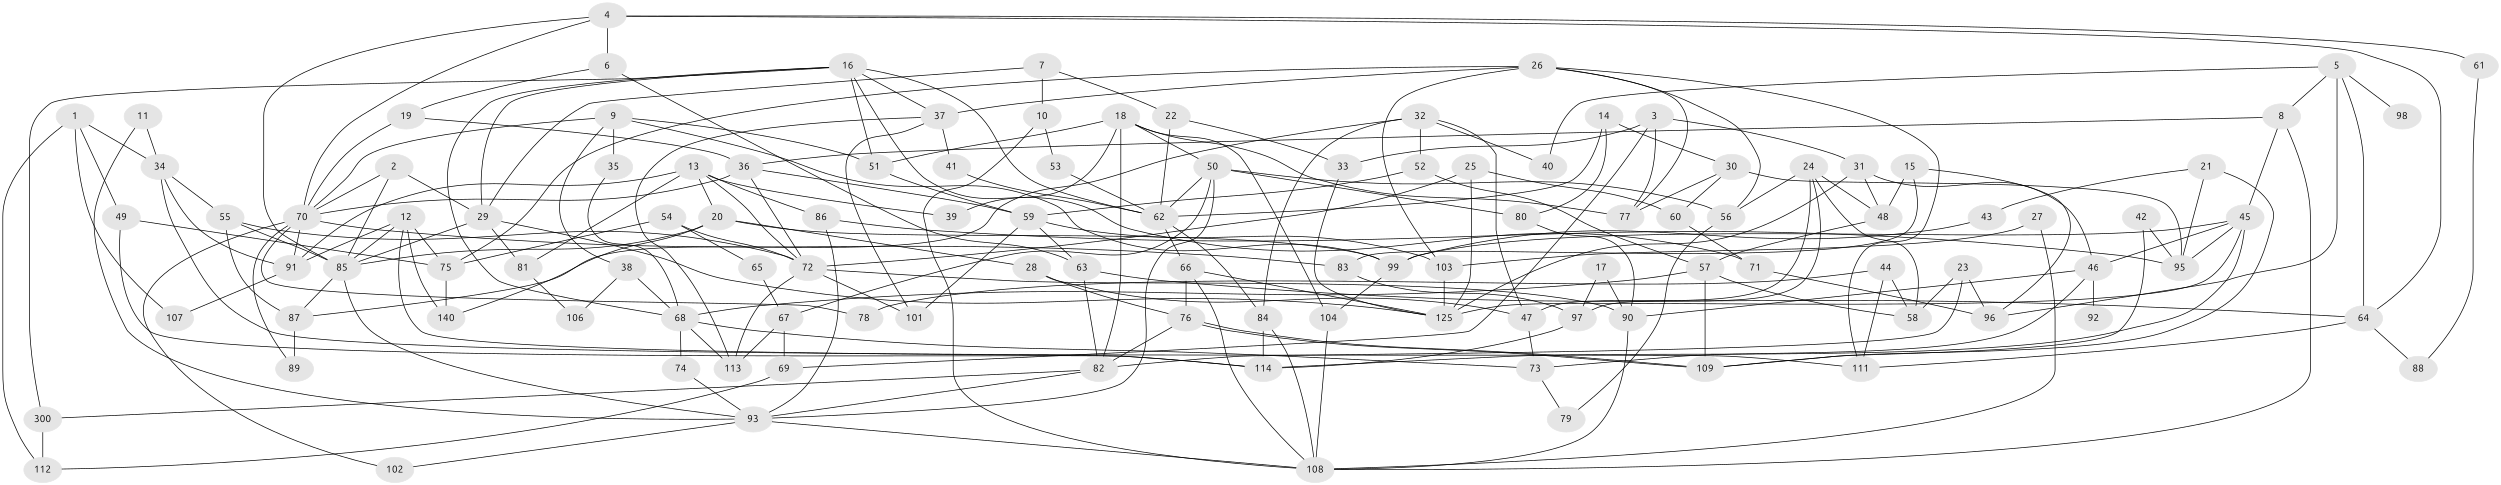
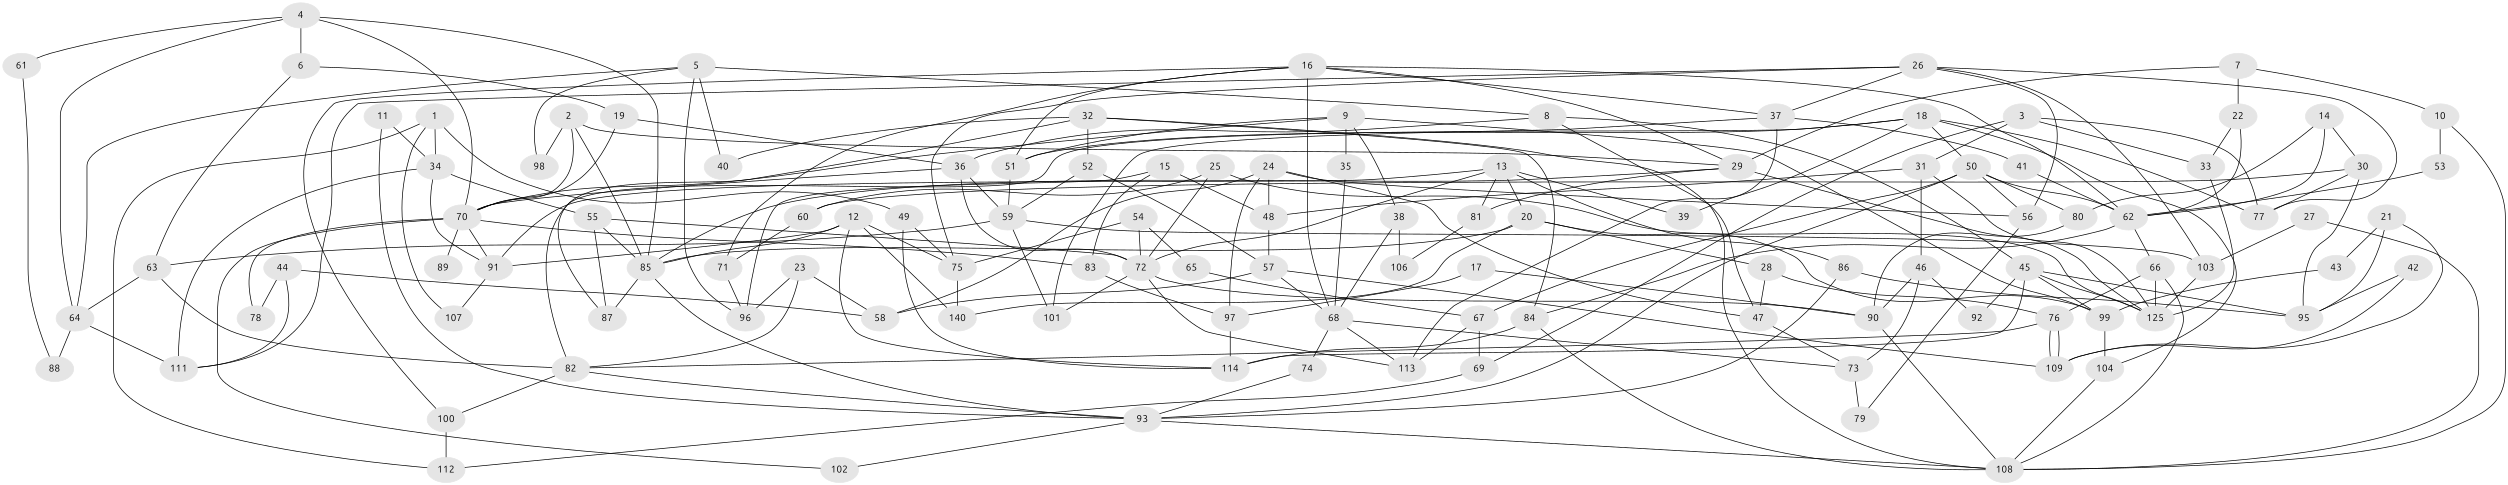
  graph {
    fontname=Ubuntu
    node [color=gray90 fontname=Ubuntu style=filled]
    edge [fontname=Ubuntu]
    1
    34
    49
    107
    112
    91
    111
    55
    75
    114
    2
    29
    70
    85
    98
    81
    n17 [label=125]
    83
    78
    89
    102
    93
    87
    3
    31
    33
    69
    77
    48
    46
    4
    6
    61
    64
    19
    63
    88
    5
    8
    40
    96
    36
    45
    108
    82
    7
    10
    22
    53
    62
    72
    59
    99
    95
    92
    9
    35
    38
    51
    68
    106
    104
    11
    12
    n65 [label=140]
    13
    20
    39
    86
    28
    90
    101
    113
    14
    30
    80
    60
    84
    66
    15
    57
    97
    16
    37
    71
-   100 [label=300]
+   100
    41
    73
    74
    17
    18
    50
    56
    67
    47
    76
    21
    43
    109
    23
    58
    24
    79
    25
    26
    103
    27
    32
    52
    42
    44
    54
    65
    1 -- 34
    1 -- 49
    1 -- 107
    1 -- 112
    34 -- 91
    34 -- 111
    34 -- 55
    49 -- 75
    49 -- 114
    91 -- 107
    55 -- 85
    55 -- 87
    55 -- 72
    75 -- n65
    2 -- 29
    2 -- 70
    2 -- 85
+   2 -- 98
    29 -- 85
    29 -- 81
    29 -- n17
    70 -- 91
    70 -- 83
    70 -- 78
    70 -- 89
    70 -- 102
    85 -- 93
    85 -- 87
    81 -- 106
    83 -- 97
    93 -- 102
    93 -- 108
-   87 -- 89
    3 -- 31
    3 -- 33
    3 -- 69
    3 -- 77
    31 -- n17
    31 -- 48
    31 -- 46
    33 -- n17
    69 -- 112
    48 -- 57
    46 -- 92
    46 -- 90
    46 -- 73
    4 -- 70
    4 -- 85
    4 -- 6
    4 -- 61
    4 -- 64
    6 -- 19
    6 -- 63
    61 -- 88
    64 -- 111
    64 -- 88
    19 -- 70
    19 -- 36
    63 -- 64
    63 -- 82
    5 -- 98
    5 -- 64
    5 -- 8
    5 -- 40
    5 -- 96
    8 -- 36
    8 -- 45
    8 -- 108
    36 -- 70
    36 -- 72
    36 -- 59
    45 -- 114
    45 -- n17
    45 -- 99
    45 -- 95
-   45 -- 46
+   45 -- 92
    82 -- 93
    82 -- 100
    7 -- 29
    7 -- 10
    7 -- 22
    10 -- 108
    10 -- 53
    22 -- 33
    22 -- 62
    53 -- 62
    62 -- 84
    62 -- 66
    72 -- 90
    72 -- 101
    72 -- 113
    59 -- 63
    59 -- 101
    59 -- 103
    99 -- 104
    9 -- 70
    9 -- 99
    9 -- 35
    9 -- 38
    9 -- 51
    35 -- 68
    38 -- 68
    38 -- 106
    51 -- 59
    68 -- 113
    68 -- 73
    68 -- 74
    104 -- 108
    11 -- 34
    11 -- 93
    12 -- 91
    12 -- 75
    12 -- 114
    12 -- 85
    12 -- n65
    13 -- 91
    13 -- 81
    13 -- 72
    13 -- 20
    13 -- 39
    13 -- 86
    20 -- 85
    20 -- 99
    20 -- n65
    20 -- 28
    86 -- 93
    86 -- 95
    28 -- 47
    28 -- 76
    90 -- 108
    14 -- 62
    14 -- 30
    14 -- 80
    30 -- 77
    30 -- 95
    30 -- 60
    80 -- 90
    60 -- 71
    84 -- 114
    84 -- 108
    66 -- n17
    66 -- 108
    66 -- 76
    15 -- 83
    15 -- 48
    15 -- 96
    57 -- 68
    57 -- 109
    57 -- 58
    97 -- 114
    16 -- 29
    16 -- 62
    16 -- 51
    16 -- 68
    16 -- 37
    16 -- 71
    16 -- 100
    37 -- 101
    37 -- 113
    37 -- 41
    71 -- 96
    100 -- 112
    41 -- 62
    73 -- 79
    74 -- 93
    17 -- 90
    17 -- 97
    18 -- 77
    18 -- 82
    18 -- 51
    18 -- 104
    18 -- 39
    18 -- 50
    50 -- 93
    50 -- 62
    50 -- 80
    50 -- 56
    50 -- 67
    56 -- 79
    67 -- 69
    67 -- 113
    47 -- 73
    76 -- 82
    76 -- 109
    76 -- 109
    21 -- 95
    21 -- 43
    21 -- 109
    43 -- 99
    23 -- 96
    23 -- 82
    23 -- 58
    24 -- 48
    24 -- 97
    24 -- 56
    24 -- 47
    24 -- 58
    25 -- n17
    25 -- 72
    25 -- 60
    26 -- 111
    26 -- 75
    26 -- 77
    26 -- 37
    26 -- 56
    26 -- 103
    103 -- n17
    27 -- 108
    27 -- 103
    32 -- 87
    32 -- 40
    32 -- 84
    32 -- 47
    32 -- 52
    52 -- 59
    52 -- 57
    42 -- 95
    42 -- 109
    44 -- 111
    44 -- 78
    44 -- 58
    54 -- 75
    54 -- 72
    54 -- 65
    65 -- 67
  }
